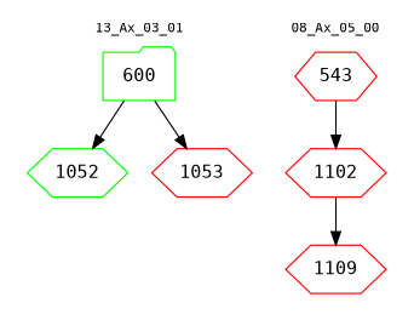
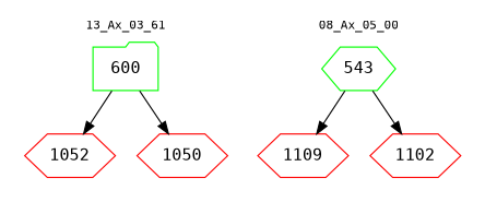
  digraph {
    fontname="DejaVu Sans Mono"
    node [color=red fontname="DejaVu Sans Mono" shape=hexagon]
    edge [color=black fontname="DejaVu Sans Mono"]
    n1 [color=green label=600 shape=folder]
-   n2 [color=green label=1052]
-   n3 [label=1053]
-   n4 [label=543]
+   n2 [label=1052]
+   n3 [label=1050]
+   n4 [color=green label=543]
    n5 [label=1109]
    n6 [label=1102]
    subgraph cluster_1 {
      color=white
      fontsize=10
-     label="13_Ax_03_01"
+     label="13_Ax_03_61"
      n1
      n2
      n3
    }
    subgraph cluster_2 {
      color=white
      fontsize=10
      label="08_Ax_05_00"
      n4
      n5
      n6
    }
    n1 -> n2
    n1 -> n3
-   n6 -> n5
+   n4 -> n5
    n4 -> n6
  }
